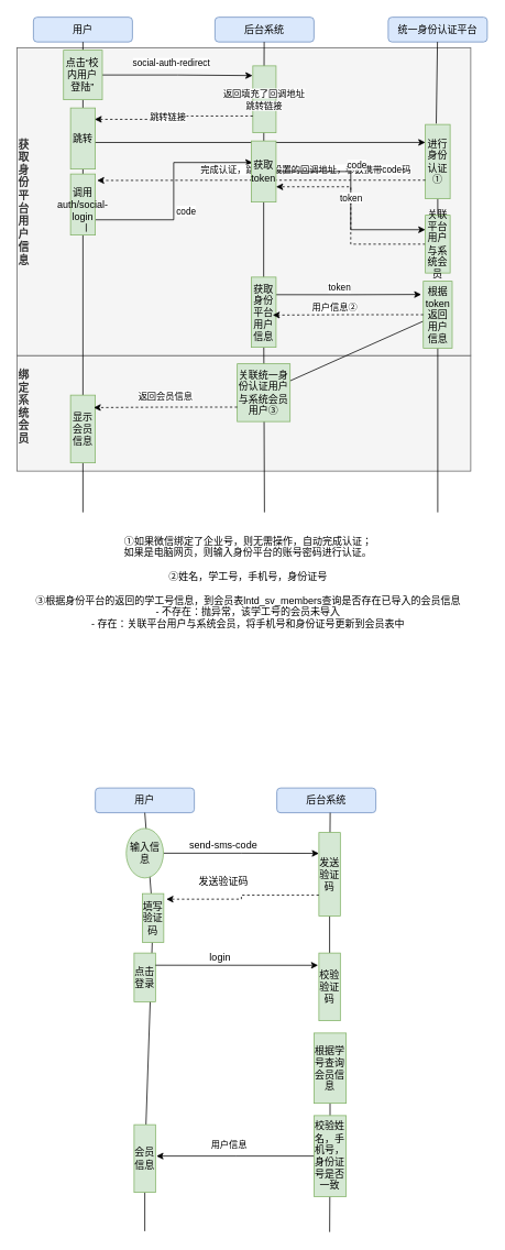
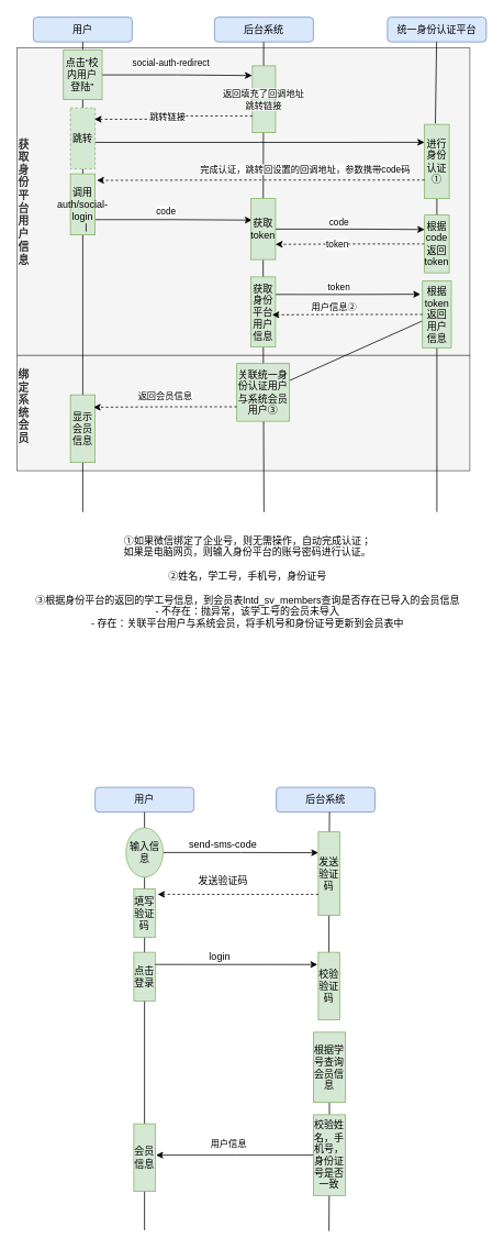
  <mxCell id="0" />
  <mxCell id="1" parent="0" />
  <mxCell id="2" value="&lt;span style=&quot;font-size: 13px;&quot;&gt;&lt;b&gt;绑&lt;/b&gt;&lt;/span&gt;&lt;div&gt;&lt;span style=&quot;font-size: 13px;&quot;&gt;&lt;b&gt;定&lt;/b&gt;&lt;/span&gt;&lt;/div&gt;&lt;div&gt;&lt;span style=&quot;font-size: 13px;&quot;&gt;&lt;b&gt;系&lt;/b&gt;&lt;/span&gt;&lt;/div&gt;&lt;div&gt;&lt;span style=&quot;font-size: 13px;&quot;&gt;&lt;b&gt;统&lt;/b&gt;&lt;/span&gt;&lt;/div&gt;&lt;div&gt;&lt;span style=&quot;font-size: 13px;&quot;&gt;&lt;b&gt;会&lt;/b&gt;&lt;/span&gt;&lt;/div&gt;&lt;div&gt;&lt;span style=&quot;font-size: 13px;&quot;&gt;&lt;b&gt;员&lt;/b&gt;&lt;/span&gt;&lt;/div&gt;&lt;div&gt;&lt;div&gt;&lt;div style=&quot;font-size: 13px;&quot;&gt;&lt;span style=&quot;font-size: 13px;&quot;&gt;&lt;br style=&quot;font-size: 13px;&quot;&gt;&lt;/span&gt;&lt;/div&gt;&lt;/div&gt;&lt;/div&gt;" style="rounded=0;whiteSpace=wrap;html=1;verticalAlign=middle;align=left;fontSize=13;fillColor=#f5f5f5;strokeColor=#666666;fontColor=#333333;" vertex="1" parent="1"><mxGeometry x="20" y="430" width="550" height="140" as="geometry" /></mxCell>
  <mxCell id="3" value="获&lt;div&gt;取&lt;/div&gt;&lt;div&gt;身&lt;/div&gt;&lt;div&gt;份&lt;/div&gt;&lt;div&gt;平&lt;/div&gt;&lt;div&gt;台&lt;/div&gt;&lt;div&gt;用&lt;/div&gt;&lt;div&gt;户&lt;/div&gt;&lt;div&gt;信&lt;/div&gt;&lt;div&gt;息&lt;/div&gt;" style="rounded=0;whiteSpace=wrap;html=1;fontSize=13;fontStyle=1;fillColor=#f5f5f5;strokeColor=#666666;fontColor=#333333;align=left;" vertex="1" parent="1"><mxGeometry x="20" y="57" width="550" height="373" as="geometry" /></mxCell>
  <mxCell id="4" value="用户" style="rounded=1;whiteSpace=wrap;html=1;fillColor=#dae8fc;strokeColor=#6c8ebf;" vertex="1" parent="1"><mxGeometry x="40" y="20" width="120" height="30" as="geometry" /></mxCell>
  <mxCell id="5" value="后台系统" style="rounded=1;whiteSpace=wrap;html=1;fillColor=#dae8fc;strokeColor=#6c8ebf;" vertex="1" parent="1"><mxGeometry x="260" y="20" width="120" height="30" as="geometry" /></mxCell>
  <mxCell id="6" value="统一身份认证平台" style="rounded=1;whiteSpace=wrap;html=1;fillColor=#dae8fc;strokeColor=#6c8ebf;" vertex="1" parent="1"><mxGeometry x="470" y="20" width="120" height="30" as="geometry" /></mxCell>
  <mxCell id="7" value="" style="endArrow=none;html=1;rounded=0;" edge="1" parent="1" source="13"><mxGeometry width="50" height="50" relative="1" as="geometry"><mxPoint x="100" y="460" as="sourcePoint" /><mxPoint x="100" y="50" as="targetPoint" /></mxGeometry></mxCell>
  <mxCell id="8" value="" style="endArrow=none;html=1;rounded=0;" edge="1" parent="1" source="32"><mxGeometry width="50" height="50" relative="1" as="geometry"><mxPoint x="320" y="460" as="sourcePoint" /><mxPoint x="319.66" y="50" as="targetPoint" /></mxGeometry></mxCell>
  <mxCell id="9" value="" style="endArrow=none;html=1;rounded=0;" edge="1" parent="1"><mxGeometry width="50" height="50" relative="1" as="geometry"><mxPoint x="528.18" y="149" as="sourcePoint" /><mxPoint x="529.66" y="50" as="targetPoint" /></mxGeometry></mxCell>
  <mxCell id="10" value="" style="endArrow=none;html=1;rounded=0;" edge="1" parent="1" source="18" target="13"><mxGeometry width="50" height="50" relative="1" as="geometry"><mxPoint x="100" y="460" as="sourcePoint" /><mxPoint x="100" y="50" as="targetPoint" /></mxGeometry></mxCell>
  <mxCell id="11" style="edgeStyle=orthogonalEdgeStyle;rounded=0;orthogonalLoop=1;jettySize=auto;html=1;entryX=-0.015;entryY=0.145;entryDx=0;entryDy=0;entryPerimeter=0;" edge="1" parent="1" source="13" target="14"><mxGeometry relative="1" as="geometry"><mxPoint x="280" y="95" as="targetPoint" /></mxGeometry></mxCell>
  <mxCell id="12" value="social-auth-redirect" style="edgeLabel;html=1;align=center;verticalAlign=middle;resizable=0;points=[];" vertex="1" connectable="0" parent="11"><mxGeometry x="-0.325" y="2" relative="1" as="geometry"><mxPoint x="21" y="-13" as="offset" /></mxGeometry></mxCell>
  <mxCell id="13" value="点击“校内用户登陆”" style="rounded=0;whiteSpace=wrap;html=1;fillColor=#d5e8d4;strokeColor=#82b366;" vertex="1" parent="1"><mxGeometry x="76.49" y="60" width="47.02" height="60" as="geometry" /></mxCell>
  <mxCell id="14" value="&lt;span style=&quot;font-size: 11px; text-wrap: nowrap; background-color: rgb(255, 255, 255);&quot;&gt;返回填充了回调地址&lt;/span&gt;&lt;br style=&quot;font-size: 11px; text-wrap: nowrap;&quot;&gt;&lt;span style=&quot;font-size: 11px; text-wrap: nowrap; background-color: rgb(255, 255, 255);&quot;&gt;跳转链接&lt;/span&gt;" style="rounded=0;whiteSpace=wrap;html=1;fillColor=#d5e8d4;strokeColor=#82b366;" vertex="1" parent="1"><mxGeometry x="305.94" y="79" width="28.12" height="81" as="geometry" /></mxCell>
  <mxCell id="15" value="&lt;span style=&quot;text-wrap: wrap;&quot;&gt;①&lt;/span&gt;如果微信绑定了企业号，则无需操作，自动完成认证；&lt;br&gt;&lt;span style=&quot;background-color: initial;&quot;&gt;如果是电脑网页，则输入身份平台的账号密码进行认证。&lt;/span&gt;&lt;div&gt;&lt;br&gt;&lt;div&gt;②姓名，学工号，手机号，身份证号&lt;span style=&quot;background-color: initial;&quot;&gt;&lt;br&gt;&lt;/span&gt;&lt;/div&gt;&lt;/div&gt;&lt;div&gt;&lt;br&gt;&lt;/div&gt;&lt;div&gt;③根据身份平台的返回的学工号信息，到会员表lntd_sv_members查询是否存在已导入的会员信息&lt;br&gt;- 不存在：抛异常，该学工号的会员未导入&lt;/div&gt;&lt;div&gt;- 存在：关联平台用户与系统会员，将手机号和身份证号更新到会员表中&lt;/div&gt;" style="text;html=1;align=center;verticalAlign=middle;resizable=0;points=[];autosize=1;strokeColor=none;fillColor=none;" vertex="1" parent="1"><mxGeometry x="30" y="640" width="540" height="130" as="geometry" /></mxCell>
  <mxCell id="16" value="" style="endArrow=none;html=1;rounded=0;entryX=0.5;entryY=1;entryDx=0;entryDy=0;" edge="1" parent="1" target="22"><mxGeometry width="50" height="50" relative="1" as="geometry"><mxPoint x="530" y="270" as="sourcePoint" /><mxPoint x="527.87" y="240" as="targetPoint" /></mxGeometry></mxCell>
  <mxCell id="17" value="" style="endArrow=none;html=1;rounded=0;" edge="1" parent="1" source="26" target="18"><mxGeometry width="50" height="50" relative="1" as="geometry"><mxPoint x="100" y="460" as="sourcePoint" /><mxPoint x="100" y="120" as="targetPoint" /></mxGeometry></mxCell>
- <mxCell id="18" value="跳转" style="rounded=0;whiteSpace=wrap;html=1;fillColor=#d5e8d4;strokeColor=#82b366;" vertex="1" parent="1"><mxGeometry x="85" y="130" width="30" height="74" as="geometry" /></mxCell>
+ <mxCell id="18" value="跳转" style="rounded=0;whiteSpace=wrap;html=1;fillColor=#d5e8d4;strokeColor=#82b366;dashed=1;" vertex="1" parent="1"><mxGeometry x="85" y="130" width="30" height="74" as="geometry" /></mxCell>
  <mxCell id="19" style="edgeStyle=orthogonalEdgeStyle;rounded=0;orthogonalLoop=1;jettySize=auto;html=1;exitX=0;exitY=0.75;exitDx=0;exitDy=0;entryX=0.975;entryY=0.186;entryDx=0;entryDy=0;entryPerimeter=0;dashed=1;" edge="1" parent="1" source="14" target="18"><mxGeometry relative="1" as="geometry" /></mxCell>
  <mxCell id="20" value="跳转链接" style="edgeLabel;html=1;align=center;verticalAlign=middle;resizable=0;points=[];" vertex="1" connectable="0" parent="19"><mxGeometry x="0.18" y="1" relative="1" as="geometry"><mxPoint x="8" y="-4" as="offset" /></mxGeometry></mxCell>
  <mxCell id="21" style="edgeStyle=orthogonalEdgeStyle;rounded=0;orthogonalLoop=1;jettySize=auto;html=1;exitX=1.007;exitY=0.565;exitDx=0;exitDy=0;exitPerimeter=0;entryX=0;entryY=0.25;entryDx=0;entryDy=0;" edge="1" parent="1" source="18"><mxGeometry relative="1" as="geometry"><mxPoint x="515" y="171.75" as="targetPoint" /></mxGeometry></mxCell>
  <mxCell id="22" value="进行身份认证①" style="rounded=0;whiteSpace=wrap;html=1;fillColor=#d5e8d4;strokeColor=#82b366;" vertex="1" parent="1"><mxGeometry x="515" y="150" width="30" height="90" as="geometry" /></mxCell>
  <mxCell id="23" value="" style="endArrow=none;html=1;rounded=0;" edge="1" parent="1" source="47" target="26"><mxGeometry width="50" height="50" relative="1" as="geometry"><mxPoint x="100" y="590" as="sourcePoint" /><mxPoint x="100" y="204" as="targetPoint" /></mxGeometry></mxCell>
  <mxCell id="24" style="edgeStyle=orthogonalEdgeStyle;rounded=0;orthogonalLoop=1;jettySize=auto;html=1;exitX=1;exitY=0.75;exitDx=0;exitDy=0;entryX=0.047;entryY=0.353;entryDx=0;entryDy=0;entryPerimeter=0;" edge="1" parent="1" source="26" target="32"><mxGeometry relative="1" as="geometry"><mxPoint x="230" y="260" as="targetPoint" /><Array as="points"><mxPoint x="210" y="265" /></Array></mxGeometry></mxCell>
  <mxCell id="25" value="code" style="edgeLabel;html=1;align=center;verticalAlign=middle;resizable=0;points=[];" vertex="1" connectable="0" parent="24"><mxGeometry x="-0.291" relative="1" as="geometry"><mxPoint x="17" y="-11" as="offset" /></mxGeometry></mxCell>
  <mxCell id="26" value="调用auth/social-login" style="rounded=0;whiteSpace=wrap;html=1;fillColor=#d5e8d4;strokeColor=#82b366;" vertex="1" parent="1"><mxGeometry x="85" y="210" width="30" height="74" as="geometry" /></mxCell>
  <mxCell id="27" style="edgeStyle=orthogonalEdgeStyle;rounded=0;orthogonalLoop=1;jettySize=auto;html=1;exitX=0;exitY=0.75;exitDx=0;exitDy=0;entryX=1.074;entryY=0.106;entryDx=0;entryDy=0;entryPerimeter=0;dashed=1;" edge="1" parent="1" source="22" target="26"><mxGeometry relative="1" as="geometry" /></mxCell>
  <mxCell id="28" value="完成认证，跳转回设置的回调地址，参数携带code码" style="edgeLabel;html=1;align=center;verticalAlign=middle;resizable=0;points=[];" vertex="1" connectable="0" parent="27"><mxGeometry x="-0.228" y="-2" relative="1" as="geometry"><mxPoint x="8" y="-11" as="offset" /></mxGeometry></mxCell>
  <mxCell id="29" value="" style="endArrow=none;html=1;rounded=0;" edge="1" parent="1" source="40" target="32"><mxGeometry width="50" height="50" relative="1" as="geometry"><mxPoint x="320" y="530" as="sourcePoint" /><mxPoint x="319.66" y="50" as="targetPoint" /></mxGeometry></mxCell>
  <mxCell id="30" style="edgeStyle=orthogonalEdgeStyle;rounded=0;orthogonalLoop=1;jettySize=auto;html=1;exitX=1;exitY=0.5;exitDx=0;exitDy=0;entryX=0;entryY=0.25;entryDx=0;entryDy=0;" edge="1" parent="1" source="32" target="36"><mxGeometry relative="1" as="geometry" /></mxCell>
  <mxCell id="31" value="code" style="edgeLabel;html=1;align=center;verticalAlign=middle;resizable=0;points=[];" vertex="1" connectable="0" parent="30"><mxGeometry x="-0.388" y="1" relative="1" as="geometry"><mxPoint x="20" y="-8" as="offset" /></mxGeometry></mxCell>
- <mxCell id="32" value="获取token" style="rounded=0;whiteSpace=wrap;html=1;fillColor=#d5e8d4;strokeColor=#82b366;" vertex="1" parent="1"><mxGeometry x="304.06" y="170" width="30" height="74" as="geometry" /></mxCell>
+ <mxCell id="32" value="获取token" style="rounded=0;whiteSpace=wrap;html=1;fillColor=#d5e8d4;strokeColor=#82b366;" vertex="1" parent="1"><mxGeometry x="304.06" y="240" width="30" height="74" as="geometry" /></mxCell>
  <mxCell id="33" value="" style="endArrow=none;html=1;rounded=0;" edge="1" parent="1" source="42" target="45"><mxGeometry width="50" height="50" relative="1" as="geometry"><mxPoint x="530" y="530" as="sourcePoint" /><mxPoint x="530" y="344" as="targetPoint" /></mxGeometry></mxCell>
  <mxCell id="34" style="edgeStyle=orthogonalEdgeStyle;rounded=0;orthogonalLoop=1;jettySize=auto;html=1;exitX=0;exitY=0.5;exitDx=0;exitDy=0;entryX=1;entryY=0.75;entryDx=0;entryDy=0;dashed=1;" edge="1" parent="1" source="36" target="32"><mxGeometry relative="1" as="geometry" /></mxCell>
  <mxCell id="35" value="token" style="edgeLabel;html=1;align=center;verticalAlign=middle;resizable=0;points=[];" vertex="1" connectable="0" parent="34"><mxGeometry x="0.175" relative="1" as="geometry"><mxPoint as="offset" /></mxGeometry></mxCell>
- <mxCell id="36" value="关联平台用户与系统会员" style="rounded=0;whiteSpace=wrap;html=1;fillColor=#d5e8d4;strokeColor=#82b366;" vertex="1" parent="1"><mxGeometry x="515" y="260" width="30" height="70" as="geometry" /></mxCell>
+ <mxCell id="36" value="根据code返回token" style="rounded=0;whiteSpace=wrap;html=1;fillColor=#d5e8d4;strokeColor=#82b366;" vertex="1" parent="1"><mxGeometry x="515" y="260" width="30" height="70" as="geometry" /></mxCell>
  <mxCell id="37" value="" style="endArrow=none;html=1;rounded=0;" edge="1" parent="1" target="40"><mxGeometry width="50" height="50" relative="1" as="geometry"><mxPoint x="320" y="620" as="sourcePoint" /><mxPoint x="319" y="314" as="targetPoint" /></mxGeometry></mxCell>
  <mxCell id="38" style="edgeStyle=orthogonalEdgeStyle;rounded=0;orthogonalLoop=1;jettySize=auto;html=1;exitX=1;exitY=0.25;exitDx=0;exitDy=0;" edge="1" parent="1" source="40"><mxGeometry relative="1" as="geometry"><mxPoint x="510" y="356" as="targetPoint" /></mxGeometry></mxCell>
  <mxCell id="39" value="token" style="edgeLabel;html=1;align=center;verticalAlign=middle;resizable=0;points=[];" vertex="1" connectable="0" parent="38"><mxGeometry x="-0.069" y="1" relative="1" as="geometry"><mxPoint x="-6" y="-8" as="offset" /></mxGeometry></mxCell>
  <mxCell id="40" value="获取身份平台用户信息" style="rounded=0;whiteSpace=wrap;html=1;fillColor=#d5e8d4;strokeColor=#82b366;" vertex="1" parent="1"><mxGeometry x="304.06" y="335" width="30" height="85" as="geometry" /></mxCell>
  <mxCell id="41" value="" style="endArrow=none;html=1;rounded=0;entryX=0.5;entryY=1;entryDx=0;entryDy=0;" edge="1" parent="1" target="42"><mxGeometry width="50" height="50" relative="1" as="geometry"><mxPoint x="530" y="620" as="sourcePoint" /><mxPoint x="530" y="330" as="targetPoint" /></mxGeometry></mxCell>
  <mxCell id="42" value="根据token返回用户信息" style="rounded=0;whiteSpace=wrap;html=1;fillColor=#d5e8d4;strokeColor=#82b366;" vertex="1" parent="1"><mxGeometry x="512.5" y="340" width="35" height="81" as="geometry" /></mxCell>
  <mxCell id="43" style="edgeStyle=orthogonalEdgeStyle;rounded=0;orthogonalLoop=1;jettySize=auto;html=1;dashed=1;entryX=0.865;entryY=0.541;entryDx=0;entryDy=0;entryPerimeter=0;" edge="1" parent="1" source="42" target="40"><mxGeometry relative="1" as="geometry"><mxPoint x="340" y="381" as="targetPoint" /></mxGeometry></mxCell>
  <mxCell id="44" value="用户信息②" style="edgeLabel;html=1;align=center;verticalAlign=middle;resizable=0;points=[];" vertex="1" connectable="0" parent="43"><mxGeometry x="0.357" y="1" relative="1" as="geometry"><mxPoint x="16" y="-10" as="offset" /></mxGeometry></mxCell>
  <mxCell id="45" value="关联统一身份认证用户与系统会员用户③" style="rounded=0;whiteSpace=wrap;html=1;fillColor=#d5e8d4;strokeColor=#82b366;" vertex="1" parent="1"><mxGeometry x="287.03" y="440" width="64.06" height="70" as="geometry" /></mxCell>
  <mxCell id="46" value="" style="endArrow=none;html=1;rounded=0;" edge="1" parent="1" target="47"><mxGeometry width="50" height="50" relative="1" as="geometry"><mxPoint x="100" y="620" as="sourcePoint" /><mxPoint x="100" y="284" as="targetPoint" /></mxGeometry></mxCell>
  <mxCell id="47" value="显示会员信息" style="rounded=0;whiteSpace=wrap;html=1;fillColor=#d5e8d4;strokeColor=#82b366;" vertex="1" parent="1"><mxGeometry x="85" y="478" width="30" height="82" as="geometry" /></mxCell>
  <mxCell id="48" style="edgeStyle=orthogonalEdgeStyle;rounded=0;orthogonalLoop=1;jettySize=auto;html=1;exitX=0;exitY=0.75;exitDx=0;exitDy=0;entryX=0.936;entryY=0.184;entryDx=0;entryDy=0;entryPerimeter=0;dashed=1;" edge="1" parent="1" source="45" target="47"><mxGeometry relative="1" as="geometry" /></mxCell>
  <mxCell id="49" value="返回会员信息" style="edgeLabel;html=1;align=center;verticalAlign=middle;resizable=0;points=[];" vertex="1" connectable="0" parent="48"><mxGeometry x="0.117" y="2" relative="1" as="geometry"><mxPoint x="9" y="-17" as="offset" /></mxGeometry></mxCell>
  <mxCell id="50" value="用户" style="rounded=1;whiteSpace=wrap;html=1;fillColor=#dae8fc;strokeColor=#6c8ebf;" vertex="1" parent="1"><mxGeometry x="115" y="954" width="120" height="30" as="geometry" /></mxCell>
  <mxCell id="51" value="后台系统" style="rounded=1;whiteSpace=wrap;html=1;fillColor=#dae8fc;strokeColor=#6c8ebf;" vertex="1" parent="1"><mxGeometry x="335" y="954" width="120" height="30" as="geometry" /></mxCell>
  <mxCell id="52" value="" style="endArrow=none;html=1;rounded=0;" edge="1" parent="1"><mxGeometry width="50" height="50" relative="1" as="geometry"><mxPoint x="104.06" y="280" as="sourcePoint" /><mxPoint x="104.06" y="270" as="targetPoint" /></mxGeometry></mxCell>
  <mxCell id="53" value="" style="endArrow=none;html=1;rounded=0;" edge="1" parent="1" source="60"><mxGeometry width="50" height="50" relative="1" as="geometry"><mxPoint x="175" y="1324" as="sourcePoint" /><mxPoint x="175" y="984" as="targetPoint" /></mxGeometry></mxCell>
  <mxCell id="54" value="" style="endArrow=none;html=1;rounded=0;" edge="1" parent="1" source="58"><mxGeometry width="50" height="50" relative="1" as="geometry"><mxPoint x="400" y="1324" as="sourcePoint" /><mxPoint x="399.66" y="984" as="targetPoint" /></mxGeometry></mxCell>
  <mxCell id="55" style="edgeStyle=orthogonalEdgeStyle;rounded=0;orthogonalLoop=1;jettySize=auto;html=1;entryX=0;entryY=0.25;entryDx=0;entryDy=0;" edge="1" parent="1" source="56" target="58"><mxGeometry relative="1" as="geometry" /></mxCell>
  <mxCell id="56" value="输入信息" style="ellipse;whiteSpace=wrap;html=1;fillColor=#d5e8d4;strokeColor=#82b366;" vertex="1" parent="1"><mxGeometry x="152.5" y="1003" width="45" height="60" as="geometry" /></mxCell>
  <mxCell id="57" value="" style="endArrow=none;html=1;rounded=0;" edge="1" parent="1" source="65" target="58"><mxGeometry width="50" height="50" relative="1" as="geometry"><mxPoint x="400" y="1324" as="sourcePoint" /><mxPoint x="399.66" y="984" as="targetPoint" /></mxGeometry></mxCell>
  <mxCell id="58" value="发送验证码" style="rounded=0;whiteSpace=wrap;html=1;fillColor=#d5e8d4;strokeColor=#82b366;" vertex="1" parent="1"><mxGeometry x="386" y="1008" width="25.94" height="101" as="geometry" /></mxCell>
  <mxCell id="59" value="" style="endArrow=none;html=1;rounded=0;" edge="1" parent="1" source="69" target="60"><mxGeometry width="50" height="50" relative="1" as="geometry"><mxPoint x="175" y="1374" as="sourcePoint" /><mxPoint x="175" y="984" as="targetPoint" /></mxGeometry></mxCell>
- <mxCell id="60" value="填写验证码" style="rounded=0;whiteSpace=wrap;html=1;fillColor=#d5e8d4;strokeColor=#82b366;" vertex="1" parent="1"><mxGeometry x="172.03" y="1082" width="25.94" height="59" as="geometry" /></mxCell>
+ <mxCell id="60" value="填写验证码" style="rounded=0;whiteSpace=wrap;html=1;fillColor=#d5e8d4;strokeColor=#82b366;" vertex="1" parent="1"><mxGeometry x="162.03" y="1077" width="25.94" height="59" as="geometry" /></mxCell>
  <mxCell id="61" value="&lt;div data-docx-has-block-data=&quot;false&quot; data-lark-html-role=&quot;root&quot; data-page-id=&quot;VS8zdTGSBoKcqVxtS39cNMvMnrf&quot;&gt;&lt;div class=&quot;old-record-id-CuH5dumeUomcyLxsZYCcOXHNnre&quot;&gt;send-sms-code&lt;/div&gt;&lt;/div&gt;&lt;span class=&quot;lark-record-clipboard&quot; data-lark-record-format=&quot;docx/text&quot; data-lark-record-data=&quot;{&amp;quot;rootId&amp;quot;:&amp;quot;VS8zdTGSBoKcqVxtS39cNMvMnrf&amp;quot;,&amp;quot;text&amp;quot;:{&amp;quot;initialAttributedTexts&amp;quot;:{&amp;quot;text&amp;quot;:{&amp;quot;0&amp;quot;:&amp;quot;send-sms-code&amp;quot;},&amp;quot;attribs&amp;quot;:{&amp;quot;0&amp;quot;:&amp;quot;*0+d&amp;quot;}},&amp;quot;apool&amp;quot;:{&amp;quot;numToAttrib&amp;quot;:{&amp;quot;0&amp;quot;:[&amp;quot;author&amp;quot;,&amp;quot;7294858456832458780&amp;quot;]},&amp;quot;nextNum&amp;quot;:1}},&amp;quot;type&amp;quot;:&amp;quot;text&amp;quot;,&amp;quot;referenceRecordMap&amp;quot;:{},&amp;quot;extra&amp;quot;:{&amp;quot;channel&amp;quot;:&amp;quot;saas&amp;quot;,&amp;quot;pasteRandomId&amp;quot;:&amp;quot;d0ca45e8-1b01-477e-b3ff-c4cbae10194f&amp;quot;,&amp;quot;mention_page_title&amp;quot;:{},&amp;quot;external_mention_url&amp;quot;:{}},&amp;quot;isKeepQuoteContainer&amp;quot;:false,&amp;quot;isFromCode&amp;quot;:false,&amp;quot;selection&amp;quot;:[{&amp;quot;id&amp;quot;:101,&amp;quot;type&amp;quot;:&amp;quot;text&amp;quot;,&amp;quot;selection&amp;quot;:{&amp;quot;start&amp;quot;:30,&amp;quot;end&amp;quot;:43},&amp;quot;recordId&amp;quot;:&amp;quot;CuH5dumeUomcyLxsZYCcOXHNnre&amp;quot;}],&amp;quot;payloadMap&amp;quot;:{},&amp;quot;isCut&amp;quot;:false}&quot;&gt;&lt;/span&gt;" style="text;html=1;align=center;verticalAlign=middle;resizable=0;points=[];autosize=1;strokeColor=none;fillColor=none;" vertex="1" parent="1"><mxGeometry x="215" y="1008" width="110" height="30" as="geometry" /></mxCell>
  <mxCell id="62" style="edgeStyle=orthogonalEdgeStyle;rounded=0;orthogonalLoop=1;jettySize=auto;html=1;exitX=0;exitY=0.75;exitDx=0;exitDy=0;entryX=1.119;entryY=0.114;entryDx=0;entryDy=0;entryPerimeter=0;dashed=1;" edge="1" parent="1" source="58" target="60"><mxGeometry relative="1" as="geometry" /></mxCell>
  <mxCell id="63" value="发送验证码" style="text;html=1;align=center;verticalAlign=middle;resizable=0;points=[];autosize=1;strokeColor=none;fillColor=none;" vertex="1" parent="1"><mxGeometry x="230" y="1052" width="80" height="30" as="geometry" /></mxCell>
  <mxCell id="64" value="点击登录" style="rounded=0;whiteSpace=wrap;html=1;fillColor=#d5e8d4;strokeColor=#82b366;" vertex="1" parent="1"><mxGeometry x="162.03" y="1154" width="25.94" height="59" as="geometry" /></mxCell>
  <mxCell id="65" value="校验验证码" style="rounded=0;whiteSpace=wrap;html=1;fillColor=#d5e8d4;strokeColor=#82b366;" vertex="1" parent="1"><mxGeometry x="386" y="1154" width="25.94" height="82" as="geometry" /></mxCell>
  <mxCell id="66" style="edgeStyle=orthogonalEdgeStyle;rounded=0;orthogonalLoop=1;jettySize=auto;html=1;exitX=1;exitY=0.25;exitDx=0;exitDy=0;entryX=-0.039;entryY=0.181;entryDx=0;entryDy=0;entryPerimeter=0;" edge="1" parent="1" source="64" target="65"><mxGeometry relative="1" as="geometry" /></mxCell>
  <mxCell id="67" value="login" style="text;html=1;align=center;verticalAlign=middle;resizable=0;points=[];autosize=1;strokeColor=none;fillColor=none;" vertex="1" parent="1"><mxGeometry x="240.94" y="1144" width="50" height="30" as="geometry" /></mxCell>
  <mxCell id="68" value="" style="endArrow=none;html=1;rounded=0;" edge="1" parent="1" target="69"><mxGeometry width="50" height="50" relative="1" as="geometry"><mxPoint x="175" y="1491" as="sourcePoint" /><mxPoint x="175" y="1136" as="targetPoint" /></mxGeometry></mxCell>
  <mxCell id="69" value="会员信息" style="rounded=0;whiteSpace=wrap;html=1;fillColor=#d5e8d4;strokeColor=#82b366;" vertex="1" parent="1"><mxGeometry x="162.03" y="1362" width="25.94" height="82" as="geometry" /></mxCell>
  <mxCell id="70" value="" style="endArrow=none;html=1;rounded=0;" edge="1" parent="1" source="75" target="71"><mxGeometry width="50" height="50" relative="1" as="geometry"><mxPoint x="399" y="1477" as="sourcePoint" /><mxPoint x="399" y="1236" as="targetPoint" /></mxGeometry></mxCell>
  <mxCell id="71" value="根据学号查询会员信息" style="rounded=0;whiteSpace=wrap;html=1;fillColor=#d5e8d4;strokeColor=#82b366;" vertex="1" parent="1"><mxGeometry x="380" y="1251" width="39" height="85" as="geometry" /></mxCell>
  <mxCell id="72" value="" style="endArrow=none;html=1;rounded=0;" edge="1" parent="1" target="75"><mxGeometry width="50" height="50" relative="1" as="geometry"><mxPoint x="399" y="1492" as="sourcePoint" /><mxPoint x="399" y="1339" as="targetPoint" /></mxGeometry></mxCell>
  <mxCell id="73" style="edgeStyle=orthogonalEdgeStyle;rounded=0;orthogonalLoop=1;jettySize=auto;html=1;" edge="1" parent="1" source="75"><mxGeometry relative="1" as="geometry"><mxPoint x="189" y="1400" as="targetPoint" /></mxGeometry></mxCell>
  <mxCell id="74" value="用户信息" style="edgeLabel;html=1;align=center;verticalAlign=middle;resizable=0;points=[];" vertex="1" connectable="0" parent="73"><mxGeometry x="0.159" relative="1" as="geometry"><mxPoint x="7" y="-15" as="offset" /></mxGeometry></mxCell>
  <mxCell id="75" value="校验姓名，手机号，身份证号是否一致" style="rounded=0;whiteSpace=wrap;html=1;fillColor=#d5e8d4;strokeColor=#82b366;" vertex="1" parent="1"><mxGeometry x="380" y="1351" width="39" height="98" as="geometry" /></mxCell>
